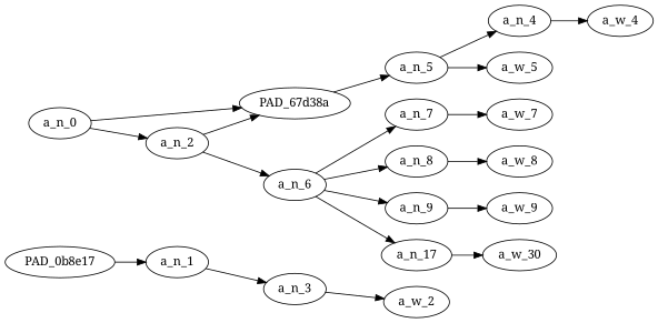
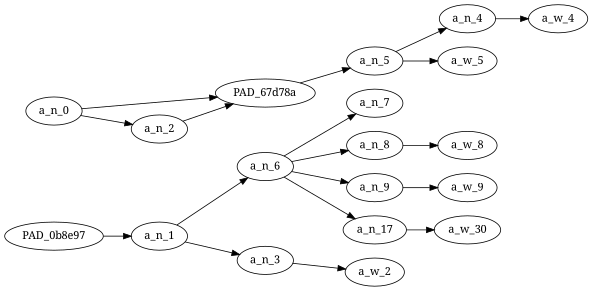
  strict digraph {
    fontname="Noto Serif"
    rankdir=LR
    node [div_dir=1 fontname="Noto Serif" index=0 level=1 text_span="[2]" value=0.06733115]
    edge [fontname="Noto Serif"]
    a_n_0 [level=4 text_span="[0, 1, 2, 3, 4, 5, 6]" value=0.99999999]
    a_n_2 [index=1 level=3 text_span="[2, 3, 4, 5, 6]" value=0.87603495]
-   PAD_67d38a [div_dir=-1 index=1 level=2]
-   PAD_0b8e97 [div_dir=-1 level=3 text_span="[0, 1]" value=0.12213335 label=PAD_0b8e17]
+   PAD_67d38a [div_dir=-1 index=1 level=2 label=PAD_67d78a]
+   PAD_0b8e97 [div_dir=-1 level=3 text_span="[0, 1]" value=0.12213335]
    a_n_1 [div_dir=-1 level=2 text_span="[0, 1]" value=0.12213335]
    a_n_6 [index=2 level=2 text_span="[3, 4, 5, 6]" value=0.80663230]
    a_n_3 [div_dir=-1 text_span="[0]" value=0.06063613]
    a_n_5 [div_dir=-1 index=2]
    a_n_7 [index=3 text_span="[3]" value=0.10906667]
    a_n_8 [index=4 text_span="[4]" value=0.40629872]
    a_n_9 [index=5 text_span="[5]" value=0.22099212]
    n12 [index=6 label=a_n_17 text_span="[6]" value=0.06800896]
    n13 [div_dir=0 label=a_w_2 level=0 text_span="[0]" value=on]
    a_n_4 [div_dir=-1 index=1 text_span="[1]" value=0.06144592]
    a_w_4 [div_dir=0 index=1 level=0 text_span="[1]" value=point]
    a_w_5 [div_dir=0 index=2 level=0 value=it]
-   a_w_7 [div_dir=0 index=3 level=0 text_span="[3]" value=all]
    a_w_8 [div_dir=0 index=4 level=0 text_span="[4]" value=kike]
    a_w_9 [div_dir=0 index=5 level=0 text_span="[5]" value=mercinary]
    n20 [div_dir=0 index=6 label=a_w_30 level=0 text_span="[6]" value=work]
    a_n_0 -> a_n_2
    a_n_0 -> PAD_67d38a
    a_n_2 -> PAD_67d38a
-   a_n_2 -> a_n_6
+   a_n_1 -> a_n_6
    PAD_67d38a -> a_n_5
    PAD_0b8e97 -> a_n_1
    a_n_1 -> a_n_3
    a_n_6 -> a_n_7
    a_n_6 -> a_n_8
    a_n_6 -> a_n_9
    a_n_6 -> n12
    a_n_3 -> n13
    a_n_5 -> a_n_4
    a_n_5 -> a_w_5
-   a_n_7 -> a_w_7
    a_n_8 -> a_w_8
    a_n_9 -> a_w_9
    n12 -> n20
    a_n_4 -> a_w_4
  }
